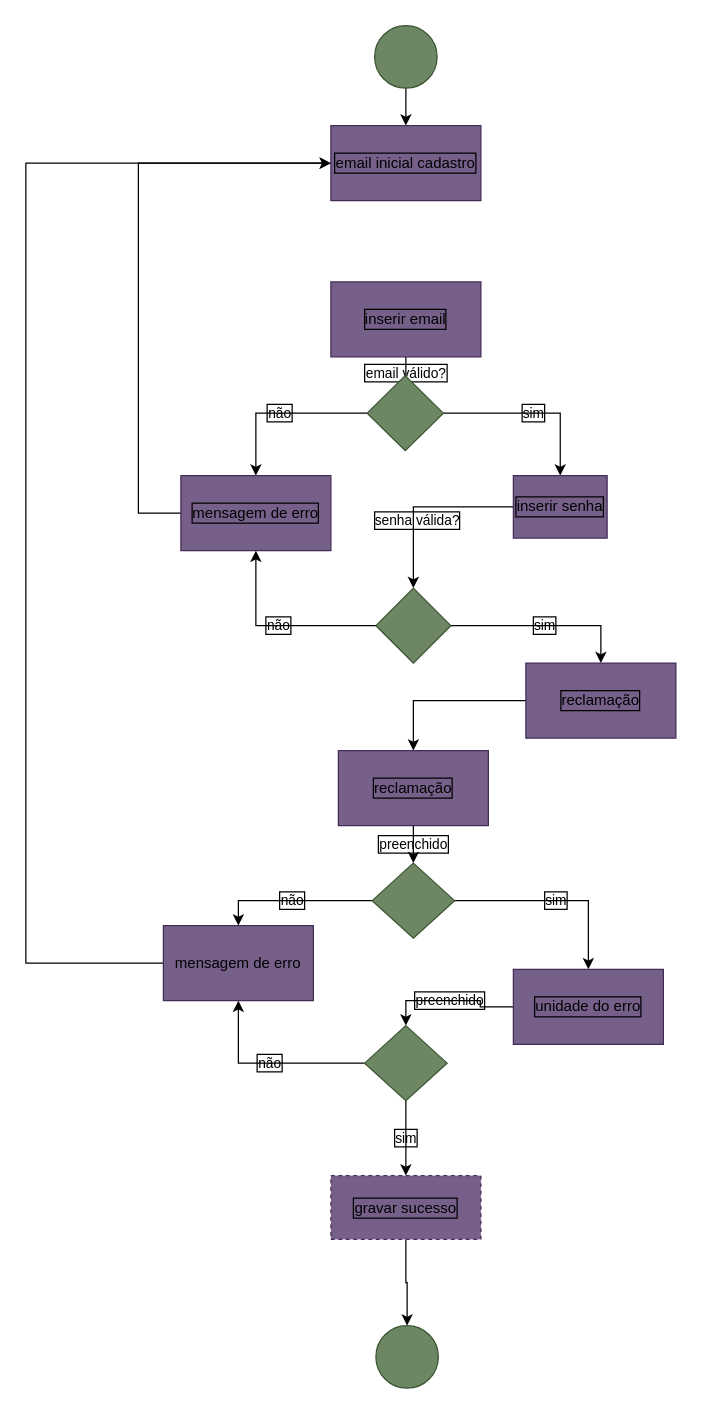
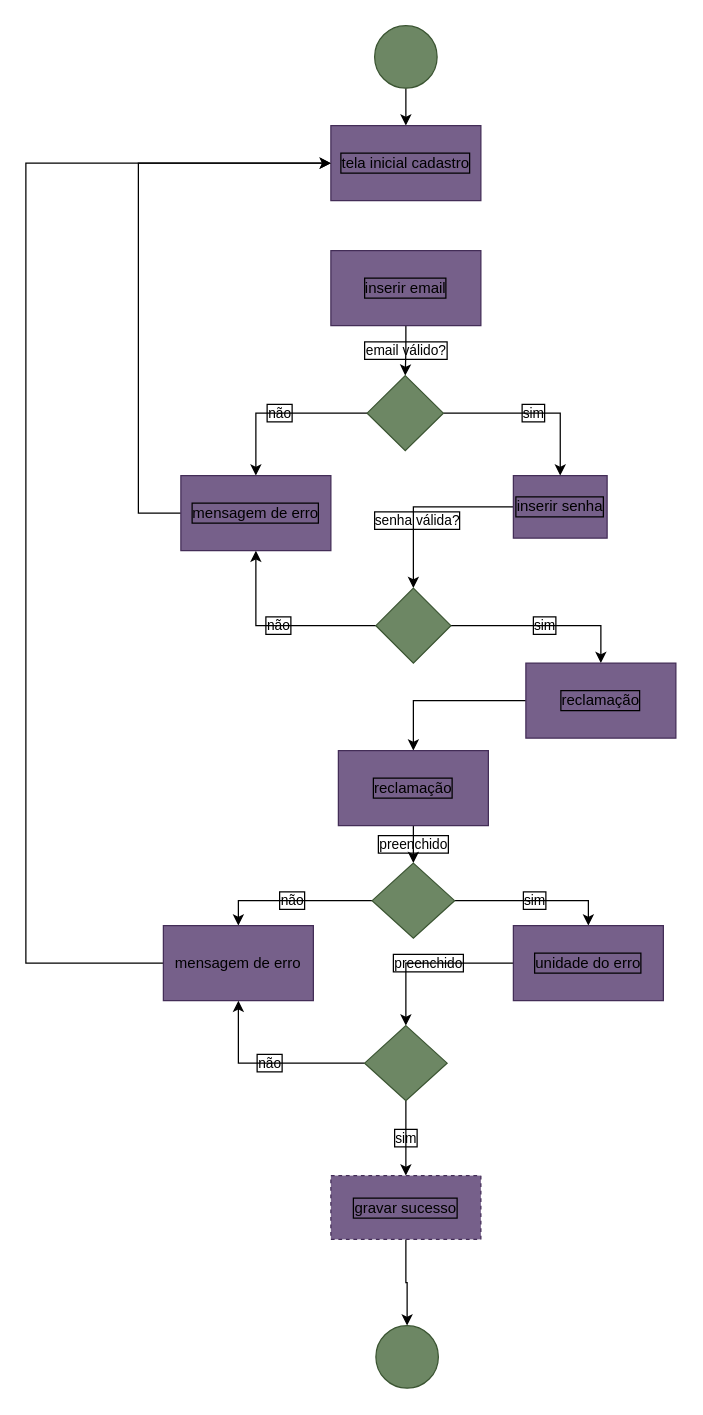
  <mxCell id="0" />
  <mxCell id="1" parent="0" />
  <mxCell id="2" value="" style="edgeStyle=orthogonalEdgeStyle;rounded=0;orthogonalLoop=1;jettySize=auto;fontColor=default;labelBackgroundColor=none;textShadow=0;labelBorderColor=none;html=1;" parent="1" source="3" target="4" edge="1"><mxGeometry relative="1" as="geometry" /></mxCell>
  <mxCell id="3" value="" style="ellipse;whiteSpace=wrap;html=1;aspect=fixed;labelBackgroundColor=default;textShadow=0;labelBorderColor=none;fillColor=#6d8764;strokeColor=#3A5431;fontColor=#ffffff;" parent="1" vertex="1"><mxGeometry x="299" y="20" width="50" height="50" as="geometry" /></mxCell>
- <mxCell id="4" value="email inicial cadastro" style="rounded=0;labelBackgroundColor=none;textShadow=0;labelBorderColor=default;fillColor=#76608a;fontColor=default;strokeColor=#432D57;whiteSpace=wrap;html=1;" parent="1" vertex="1"><mxGeometry x="264" y="100" width="120" height="60" as="geometry" /></mxCell>
+ <mxCell id="4" value="tela inicial cadastro" style="rounded=0;labelBackgroundColor=none;textShadow=0;labelBorderColor=default;fillColor=#76608a;fontColor=default;strokeColor=#432D57;whiteSpace=wrap;html=1;" parent="1" vertex="1"><mxGeometry x="264" y="100" width="120" height="60" as="geometry" /></mxCell>
  <mxCell id="5" value="email válido?" style="edgeStyle=orthogonalEdgeStyle;rounded=0;orthogonalLoop=1;jettySize=auto;fontColor=default;labelBackgroundColor=none;textShadow=0;labelBorderColor=default;html=1;" parent="1" source="6" target="9" edge="1"><mxGeometry relative="1" as="geometry" /></mxCell>
- <mxCell id="6" value="inserir email" style="rounded=0;fontColor=default;labelBackgroundColor=none;textShadow=0;labelBorderColor=default;fillColor=#76608a;strokeColor=#432D57;whiteSpace=wrap;html=1;" parent="1" vertex="1"><mxGeometry x="264" y="225" width="120" height="60" as="geometry" /></mxCell>
+ <mxCell id="6" value="inserir email" style="rounded=0;fontColor=default;labelBackgroundColor=none;textShadow=0;labelBorderColor=default;fillColor=#76608a;strokeColor=#432D57;whiteSpace=wrap;html=1;" parent="1" vertex="1"><mxGeometry x="264" y="200" width="120" height="60" as="geometry" /></mxCell>
  <mxCell id="7" value="sim" style="edgeStyle=orthogonalEdgeStyle;rounded=0;orthogonalLoop=1;jettySize=auto;fontColor=default;labelBackgroundColor=none;textShadow=0;labelBorderColor=default;html=1;" parent="1" source="9" target="14" edge="1"><mxGeometry relative="1" as="geometry" /></mxCell>
  <mxCell id="8" value="não" style="edgeStyle=orthogonalEdgeStyle;rounded=0;orthogonalLoop=1;jettySize=auto;fontColor=default;labelBackgroundColor=none;textShadow=0;labelBorderColor=default;html=1;" parent="1" source="9" target="11" edge="1"><mxGeometry relative="1" as="geometry" /></mxCell>
  <mxCell id="9" value="" style="rhombus;fontColor=#ffffff;labelBackgroundColor=none;textShadow=0;labelBorderColor=default;whiteSpace=wrap;html=1;fillColor=#6d8764;strokeColor=#3A5431;" parent="1" vertex="1"><mxGeometry x="293" y="300" width="61" height="60" as="geometry" /></mxCell>
  <mxCell id="10" style="edgeStyle=orthogonalEdgeStyle;rounded=0;orthogonalLoop=1;jettySize=auto;html=1;entryX=0;entryY=0.5;entryDx=0;entryDy=0;fontColor=default;labelBackgroundColor=default;textShadow=0;labelBorderColor=none;" parent="1" source="11" target="4" edge="1"><mxGeometry relative="1" as="geometry"><Array as="points"><mxPoint x="110" y="410" /><mxPoint x="110" y="130" /></Array></mxGeometry></mxCell>
  <mxCell id="11" value="mensagem de erro" style="rounded=0;fontColor=default;labelBackgroundColor=none;textShadow=0;labelBorderColor=default;fillColor=#76608a;strokeColor=#432D57;whiteSpace=wrap;html=1;" parent="1" vertex="1"><mxGeometry x="144" y="380" width="120" height="60" as="geometry" /></mxCell>
  <mxCell id="12" value="" style="edgeStyle=orthogonalEdgeStyle;rounded=0;orthogonalLoop=1;jettySize=auto;entryX=0.5;entryY=0;entryDx=0;entryDy=0;fontColor=default;labelBackgroundColor=none;textShadow=0;labelBorderColor=default;html=1;" parent="1" source="14" target="17" edge="1"><mxGeometry relative="1" as="geometry" /></mxCell>
  <mxCell id="13" value="senha válida?" style="edgeLabel;align=center;verticalAlign=middle;resizable=0;points=[];fontColor=default;labelBackgroundColor=none;textShadow=0;labelBorderColor=default;html=1;" parent="12" vertex="1" connectable="0"><mxGeometry x="0.243" y="2" relative="1" as="geometry"><mxPoint as="offset" /></mxGeometry></mxCell>
  <mxCell id="14" value="inserir senha" style="rounded=0;fontColor=default;labelBackgroundColor=none;textShadow=0;labelBorderColor=default;fillColor=#76608a;strokeColor=#432D57;whiteSpace=wrap;html=1;" parent="1" vertex="1"><mxGeometry x="410" y="380" width="75" height="50" as="geometry" /></mxCell>
  <mxCell id="15" value="sim" style="edgeStyle=orthogonalEdgeStyle;rounded=0;orthogonalLoop=1;jettySize=auto;exitX=1;exitY=0.5;exitDx=0;exitDy=0;entryX=0.5;entryY=1;entryDx=0;entryDy=0;fontColor=default;labelBackgroundColor=none;textShadow=0;labelBorderColor=default;html=1;" parent="1" source="17" target="19" edge="1"><mxGeometry relative="1" as="geometry"><mxPoint x="470" y="530" as="targetPoint" /><Array as="points"><mxPoint x="480" y="500" /></Array></mxGeometry></mxCell>
  <mxCell id="16" value="não" style="edgeStyle=orthogonalEdgeStyle;rounded=0;orthogonalLoop=1;jettySize=auto;entryX=0.5;entryY=1;entryDx=0;entryDy=0;fontColor=default;labelBackgroundColor=none;textShadow=0;labelBorderColor=default;html=1;" parent="1" source="17" target="11" edge="1"><mxGeometry relative="1" as="geometry" /></mxCell>
  <mxCell id="17" value="" style="rhombus;fontColor=#ffffff;labelBackgroundColor=none;textShadow=0;labelBorderColor=default;whiteSpace=wrap;html=1;fillColor=#6d8764;strokeColor=#3A5431;" parent="1" vertex="1"><mxGeometry x="300" y="470" width="60" height="60" as="geometry" /></mxCell>
  <mxCell id="18" value="" style="edgeStyle=orthogonalEdgeStyle;rounded=0;orthogonalLoop=1;jettySize=auto;entryX=0.5;entryY=0;entryDx=0;entryDy=0;fontColor=default;labelBackgroundColor=none;textShadow=0;labelBorderColor=default;html=1;" parent="1" source="19" target="21" edge="1"><mxGeometry relative="1" as="geometry" /></mxCell>
  <mxCell id="19" value="reclamação" style="rounded=0;direction=west;fontColor=default;labelBackgroundColor=none;textShadow=0;labelBorderColor=default;fillColor=#76608a;strokeColor=#432D57;whiteSpace=wrap;html=1;" parent="1" vertex="1"><mxGeometry x="420" y="530" width="120" height="60" as="geometry" /></mxCell>
  <mxCell id="20" value="preenchido" style="edgeStyle=orthogonalEdgeStyle;rounded=0;orthogonalLoop=1;jettySize=auto;fontColor=default;labelBackgroundColor=none;textShadow=0;labelBorderColor=default;html=1;" parent="1" source="21" target="24" edge="1"><mxGeometry relative="1" as="geometry" /></mxCell>
  <mxCell id="21" value="reclamação" style="rounded=0;fontColor=default;labelBackgroundColor=none;textShadow=0;labelBorderColor=default;fillColor=#76608a;strokeColor=#432D57;whiteSpace=wrap;html=1;" parent="1" vertex="1"><mxGeometry x="270" y="600" width="120" height="60" as="geometry" /></mxCell>
  <mxCell id="22" value="sim" style="edgeStyle=orthogonalEdgeStyle;rounded=0;orthogonalLoop=1;jettySize=auto;entryX=0.5;entryY=0;entryDx=0;entryDy=0;fontColor=default;labelBackgroundColor=none;textShadow=0;labelBorderColor=default;html=1;" parent="1" source="24" target="28" edge="1"><mxGeometry relative="1" as="geometry" /></mxCell>
  <mxCell id="23" value="não" style="edgeStyle=orthogonalEdgeStyle;rounded=0;orthogonalLoop=1;jettySize=auto;entryX=0.5;entryY=0;entryDx=0;entryDy=0;fontColor=default;labelBackgroundColor=none;textShadow=0;labelBorderColor=default;html=1;" parent="1" source="24" target="26" edge="1"><mxGeometry relative="1" as="geometry" /></mxCell>
  <mxCell id="24" value="" style="rhombus;rounded=0;fontColor=#ffffff;labelBackgroundColor=none;textShadow=0;labelBorderColor=default;whiteSpace=wrap;html=1;fillColor=#6d8764;strokeColor=#3A5431;" parent="1" vertex="1"><mxGeometry x="297" y="690" width="66" height="60" as="geometry" /></mxCell>
  <mxCell id="25" style="edgeStyle=orthogonalEdgeStyle;rounded=0;orthogonalLoop=1;jettySize=auto;html=1;entryX=0;entryY=0.5;entryDx=0;entryDy=0;" parent="1" source="26" target="4" edge="1"><mxGeometry relative="1" as="geometry"><Array as="points"><mxPoint x="20" y="770" /><mxPoint x="20" y="130" /></Array></mxGeometry></mxCell>
  <mxCell id="26" value="mensagem de erro" style="rounded=0;fontColor=default;labelBackgroundColor=none;textShadow=0;labelBorderColor=none;fillColor=#76608a;strokeColor=#432D57;whiteSpace=wrap;html=1;" parent="1" vertex="1"><mxGeometry x="130" y="740" width="120" height="60" as="geometry" /></mxCell>
  <mxCell id="27" value="preenchido" style="edgeStyle=orthogonalEdgeStyle;rounded=0;orthogonalLoop=1;jettySize=auto;entryX=0.5;entryY=0;entryDx=0;entryDy=0;fontColor=default;labelBackgroundColor=none;textShadow=0;labelBorderColor=default;html=1;" parent="1" source="28" target="31" edge="1"><mxGeometry relative="1" as="geometry" /></mxCell>
- <mxCell id="28" value="unidade do erro" style="rounded=0;fontColor=default;labelBackgroundColor=none;textShadow=0;labelBorderColor=default;fillColor=#76608a;strokeColor=#432D57;whiteSpace=wrap;html=1;" parent="1" vertex="1"><mxGeometry x="410" y="775" width="120" height="60" as="geometry" /></mxCell>
+ <mxCell id="28" value="unidade do erro" style="rounded=0;fontColor=default;labelBackgroundColor=none;textShadow=0;labelBorderColor=default;fillColor=#76608a;strokeColor=#432D57;whiteSpace=wrap;html=1;" parent="1" vertex="1"><mxGeometry x="410" y="740" width="120" height="60" as="geometry" /></mxCell>
  <mxCell id="29" value="sim" style="edgeStyle=orthogonalEdgeStyle;rounded=0;orthogonalLoop=1;jettySize=auto;entryX=0.5;entryY=0;entryDx=0;entryDy=0;fontColor=default;labelBackgroundColor=none;textShadow=0;labelBorderColor=default;html=1;" parent="1" source="31" target="33" edge="1"><mxGeometry relative="1" as="geometry"><mxPoint x="470" y="880" as="targetPoint" /></mxGeometry></mxCell>
  <mxCell id="30" value="não" style="edgeStyle=orthogonalEdgeStyle;rounded=0;orthogonalLoop=1;jettySize=auto;fontColor=default;labelBackgroundColor=none;textShadow=0;labelBorderColor=default;html=1;" parent="1" source="31" target="26" edge="1"><mxGeometry relative="1" as="geometry"><mxPoint x="184" y="870" as="targetPoint" /><Array as="points"><mxPoint x="190" y="850" /></Array></mxGeometry></mxCell>
  <mxCell id="31" value="" style="rhombus;rounded=0;fontColor=#ffffff;labelBackgroundColor=none;textShadow=0;labelBorderColor=default;whiteSpace=wrap;html=1;fillColor=#6d8764;strokeColor=#3A5431;" parent="1" vertex="1"><mxGeometry x="291" y="820" width="66" height="60" as="geometry" /></mxCell>
  <mxCell id="32" style="edgeStyle=orthogonalEdgeStyle;rounded=0;orthogonalLoop=1;jettySize=auto;html=1;" parent="1" source="33" target="34" edge="1"><mxGeometry relative="1" as="geometry" /></mxCell>
  <mxCell id="33" value="gravar sucesso" style="rounded=0;fontColor=default;labelBackgroundColor=none;textShadow=0;labelBorderColor=default;fillColor=#76608a;strokeColor=#432D57;whiteSpace=wrap;html=1;dashed=1;" parent="1" vertex="1"><mxGeometry x="264" y="940" width="120" height="51" as="geometry" /></mxCell>
  <mxCell id="34" value="" style="ellipse;whiteSpace=wrap;html=1;aspect=fixed;fillColor=#6d8764;strokeColor=#3A5431;fontColor=#ffffff;" parent="1" vertex="1"><mxGeometry x="300" y="1060" width="50" height="50" as="geometry" /></mxCell>
